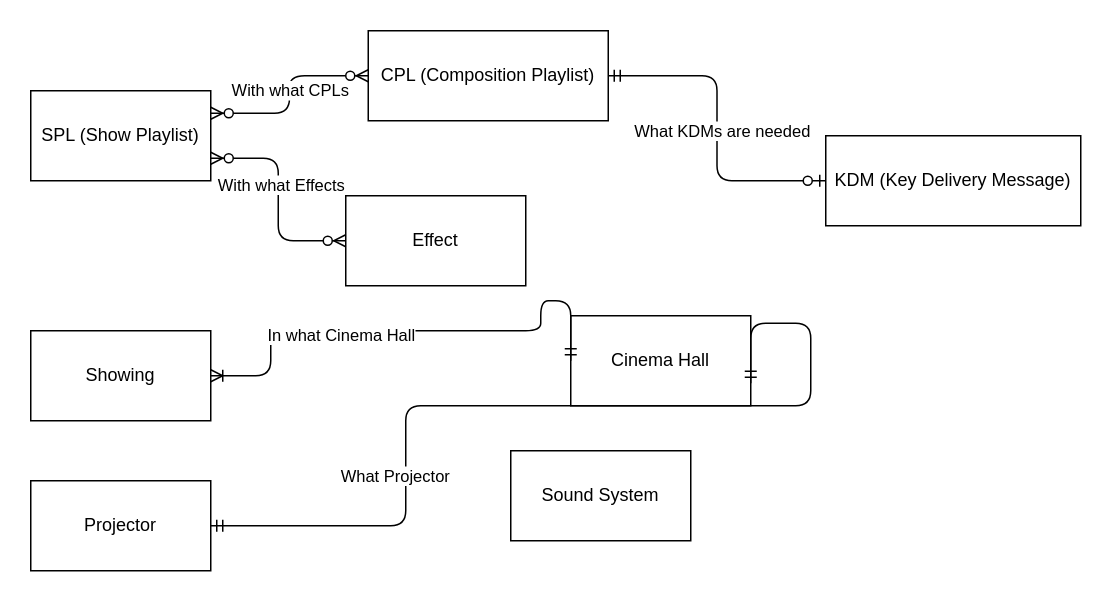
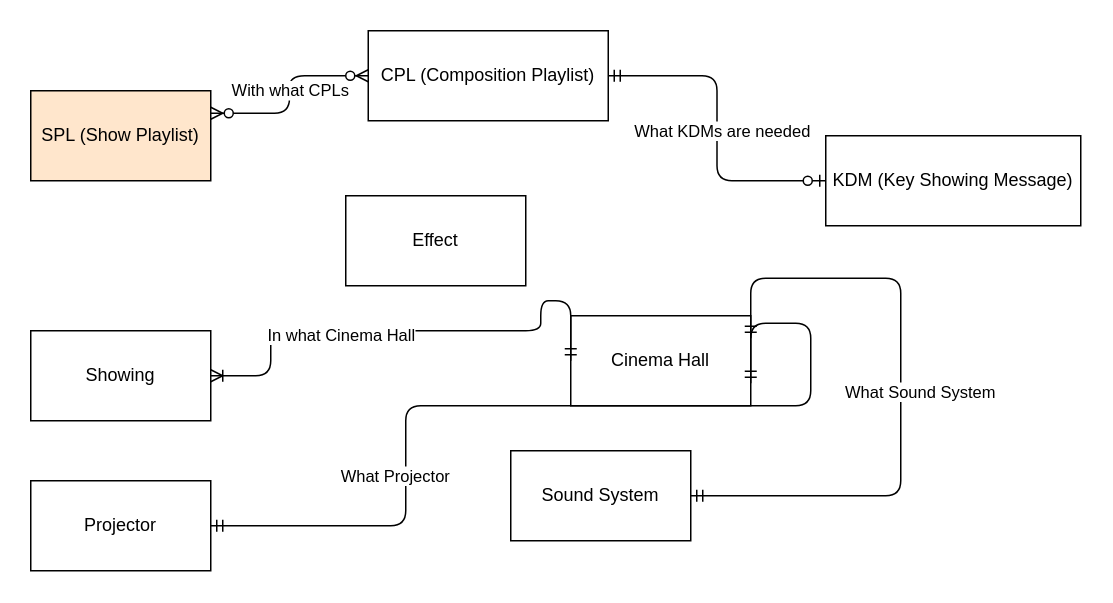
  <mxCell id="0" />
  <mxCell id="1" parent="0" />
- <mxCell id="2" value="SPL (Show Playlist)" style="rounded=0;whiteSpace=wrap;html=1;" vertex="1" parent="1"><mxGeometry x="20" y="60" width="120" height="60" as="geometry" /></mxCell>
+ <mxCell id="2" value="SPL (Show Playlist)" style="rounded=0;whiteSpace=wrap;html=1;fillColor=#ffe6cc;" vertex="1" parent="1"><mxGeometry x="20" y="60" width="120" height="60" as="geometry" /></mxCell>
  <mxCell id="3" value="CPL (Composition Playlist)" style="rounded=0;whiteSpace=wrap;html=1;" vertex="1" parent="1"><mxGeometry x="245" y="20" width="160" height="60" as="geometry" /></mxCell>
  <mxCell id="4" value="Cinema Hall" style="rounded=0;whiteSpace=wrap;html=1;" vertex="1" parent="1"><mxGeometry x="380" y="210" width="120" height="60" as="geometry" /></mxCell>
  <mxCell id="5" value="Effect" style="rounded=0;whiteSpace=wrap;html=1;" vertex="1" parent="1"><mxGeometry x="230" y="130" width="120" height="60" as="geometry" /></mxCell>
  <mxCell id="6" value="Projector" style="rounded=0;whiteSpace=wrap;html=1;" vertex="1" parent="1"><mxGeometry x="20" y="320" width="120" height="60" as="geometry" /></mxCell>
  <mxCell id="7" value="Showing" style="rounded=0;whiteSpace=wrap;html=1;" vertex="1" parent="1"><mxGeometry x="20" y="220" width="120" height="60" as="geometry" /></mxCell>
  <mxCell id="8" value="Sound System" style="rounded=0;whiteSpace=wrap;html=1;" vertex="1" parent="1"><mxGeometry x="340" y="300" width="120" height="60" as="geometry" /></mxCell>
- <mxCell id="9" value="KDM (Key Delivery Message)" style="rounded=0;whiteSpace=wrap;html=1;" vertex="1" parent="1"><mxGeometry x="550" y="90" width="170" height="60" as="geometry" /></mxCell>
+ <mxCell id="9" value="KDM (Key Showing Message)" style="rounded=0;whiteSpace=wrap;html=1;" vertex="1" parent="1"><mxGeometry x="550" y="90" width="170" height="60" as="geometry" /></mxCell>
  <mxCell id="10" value="" style="edgeStyle=orthogonalEdgeStyle;fontSize=12;html=1;endArrow=ERzeroToMany;endFill=1;startArrow=ERzeroToMany;exitX=1;exitY=0.25;exitDx=0;exitDy=0;entryX=0;entryY=0.5;entryDx=0;entryDy=0;" edge="1" parent="1" source="2" target="3"><mxGeometry width="100" height="100" relative="1" as="geometry"><mxPoint x="140" y="270" as="sourcePoint" /><mxPoint x="240" y="170" as="targetPoint" /></mxGeometry></mxCell>
  <mxCell id="11" value="With what CPLs" style="edgeLabel;html=1;align=center;verticalAlign=middle;resizable=0;points=[];" vertex="1" connectable="0" parent="10"><mxGeometry x="-0.174" relative="1" as="geometry"><mxPoint y="-14.17" as="offset" /></mxGeometry></mxCell>
- <mxCell id="12" value="" style="edgeStyle=orthogonalEdgeStyle;fontSize=12;html=1;endArrow=ERzeroToMany;endFill=1;startArrow=ERzeroToMany;exitX=1;exitY=0.75;exitDx=0;exitDy=0;entryX=0;entryY=0.5;entryDx=0;entryDy=0;" edge="1" parent="1" source="2" target="5"><mxGeometry width="100" height="100" relative="1" as="geometry"><mxPoint x="30" y="410" as="sourcePoint" /><mxPoint x="130" y="310" as="targetPoint" /></mxGeometry></mxCell>
- <mxCell id="13" value="With what Effects" style="edgeLabel;html=1;align=center;verticalAlign=middle;resizable=0;points=[];" vertex="1" connectable="0" parent="12"><mxGeometry x="-0.15" y="1" relative="1" as="geometry"><mxPoint as="offset" /></mxGeometry></mxCell>
  <mxCell id="14" value="" style="edgeStyle=orthogonalEdgeStyle;fontSize=12;html=1;endArrow=ERzeroToOne;startArrow=ERmandOne;exitX=1;exitY=0.5;exitDx=0;exitDy=0;entryX=0;entryY=0.5;entryDx=0;entryDy=0;" edge="1" parent="1" source="3" target="9"><mxGeometry width="100" height="100" relative="1" as="geometry"><mxPoint x="390" y="230" as="sourcePoint" /><mxPoint x="490" y="130" as="targetPoint" /></mxGeometry></mxCell>
  <mxCell id="15" value="What KDMs are needed" style="edgeLabel;html=1;align=center;verticalAlign=middle;resizable=0;points=[];" vertex="1" connectable="0" parent="14"><mxGeometry x="-0.156" y="1" relative="1" as="geometry"><mxPoint x="1.5" y="18.33" as="offset" /></mxGeometry></mxCell>
  <mxCell id="16" value="" style="edgeStyle=orthogonalEdgeStyle;fontSize=12;html=1;endArrow=ERoneToMany;startArrow=ERmandOne;exitX=0;exitY=0.5;exitDx=0;exitDy=0;entryX=1;entryY=0.5;entryDx=0;entryDy=0;" edge="1" parent="1" source="4" target="7"><mxGeometry width="100" height="100" relative="1" as="geometry"><mxPoint x="100" y="420" as="sourcePoint" /><mxPoint x="200" y="320" as="targetPoint" /><Array as="points"><mxPoint x="360" y="200" /><mxPoint x="360" y="220" /><mxPoint x="180" y="220" /><mxPoint x="180" y="250" /></Array></mxGeometry></mxCell>
  <mxCell id="17" value="In what Cinema Hall" style="edgeLabel;html=1;align=center;verticalAlign=middle;resizable=0;points=[];" vertex="1" connectable="0" parent="16"><mxGeometry x="0.298" y="2" relative="1" as="geometry"><mxPoint as="offset" /></mxGeometry></mxCell>
+ <mxCell id="18" value="" style="edgeStyle=orthogonalEdgeStyle;fontSize=12;html=1;endArrow=ERmandOne;startArrow=ERmandOne;exitX=1;exitY=0.5;exitDx=0;exitDy=0;entryX=1;entryY=0.25;entryDx=0;entryDy=0;" edge="1" parent="1" source="8" target="4"><mxGeometry width="100" height="100" relative="1" as="geometry"><mxPoint x="490" y="322.5" as="sourcePoint" /><mxPoint x="530" y="177.5" as="targetPoint" /><Array as="points"><mxPoint x="600" y="330" /><mxPoint x="600" y="185" /></Array></mxGeometry></mxCell>
+ <mxCell id="19" value="What Sound System" style="edgeLabel;html=1;align=center;verticalAlign=middle;resizable=0;points=[];" vertex="1" connectable="0" parent="18"><mxGeometry x="-0.4" relative="1" as="geometry"><mxPoint x="24.83" y="-70" as="offset" /></mxGeometry></mxCell>
  <mxCell id="20" value="" style="edgeStyle=orthogonalEdgeStyle;fontSize=12;html=1;endArrow=ERmandOne;startArrow=ERmandOne;entryX=1;entryY=0.5;entryDx=0;entryDy=0;exitX=1;exitY=0.75;exitDx=0;exitDy=0;" edge="1" parent="1" source="4" target="6"><mxGeometry width="100" height="100" relative="1" as="geometry"><mxPoint x="10" y="410" as="sourcePoint" /><mxPoint x="110" y="310" as="targetPoint" /><Array as="points"><mxPoint x="540" y="215" /><mxPoint x="540" y="270" /><mxPoint x="270" y="270" /><mxPoint x="270" y="350" /></Array></mxGeometry></mxCell>
  <mxCell id="21" value="What Projector" style="edgeLabel;html=1;align=center;verticalAlign=middle;resizable=0;points=[];" vertex="1" connectable="0" parent="20"><mxGeometry x="0.368" y="-1" relative="1" as="geometry"><mxPoint x="-6.94" y="30.94" as="offset" /></mxGeometry></mxCell>
